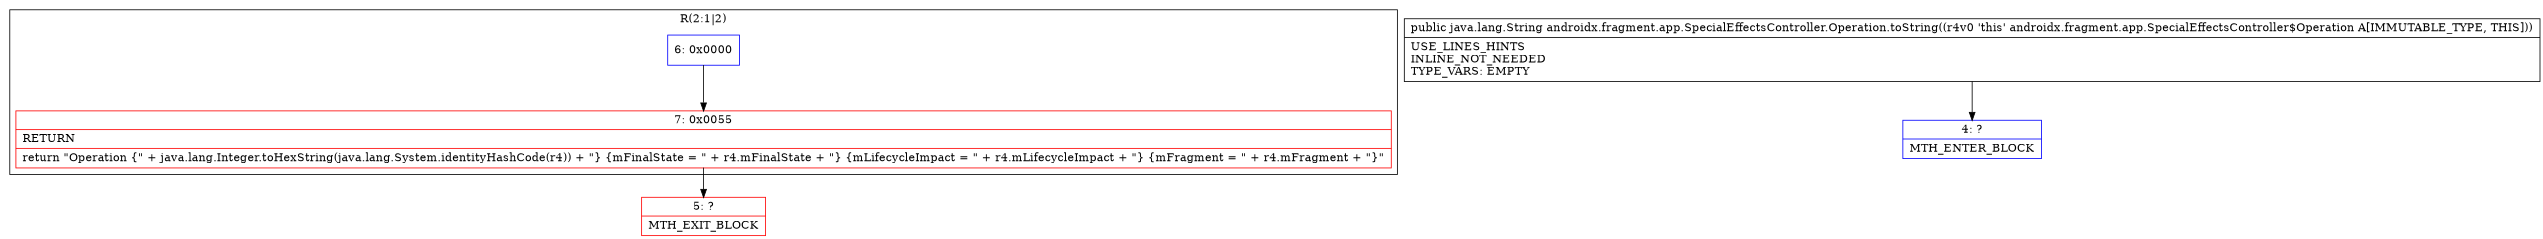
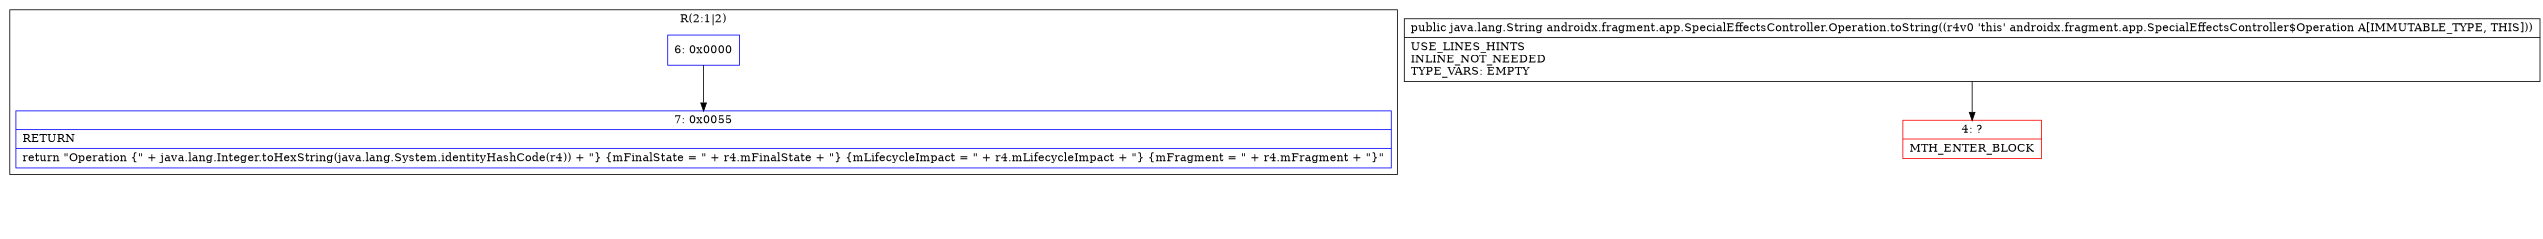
  digraph {
    node [color=blue shape=record]
    n1 [label="{6\:\ 0x0000}"]
-   n2 [color=red label="{7\:\ 0x0055|RETURN\l|return \"Operation \{\" + java.lang.Integer.toHexString(java.lang.System.identityHashCode(r4)) + \"\} \{mFinalState = \" + r4.mFinalState + \"\} \{mLifecycleImpact = \" + r4.mLifecycleImpact + \"\} \{mFragment = \" + r4.mFragment + \"\}\"\l}"]
-   n3 [color=red label="{5\:\ ?|MTH_EXIT_BLOCK\l}"]
-   n4 [label="{4\:\ ?|MTH_ENTER_BLOCK\l}"]
+   n2 [label="{7\:\ 0x0055|RETURN\l|return \"Operation \{\" + java.lang.Integer.toHexString(java.lang.System.identityHashCode(r4)) + \"\} \{mFinalState = \" + r4.mFinalState + \"\} \{mLifecycleImpact = \" + r4.mLifecycleImpact + \"\} \{mFragment = \" + r4.mFragment + \"\}\"\l}"]
+   n4 [color=red label="{4\:\ ?|MTH_ENTER_BLOCK\l}"]
    n5 [label="{public java.lang.String androidx.fragment.app.SpecialEffectsController.Operation.toString((r4v0 'this' androidx.fragment.app.SpecialEffectsController$Operation A[IMMUTABLE_TYPE, THIS]))  | USE_LINES_HINTS\lINLINE_NOT_NEEDED\lTYPE_VARS: EMPTY\l}" color=""]
    subgraph cluster_1 {
      label="R(2:1|2)"
      n1
      n2
    }
    n1 -> n2
-   n2 -> n3
    n5 -> n4
  }
